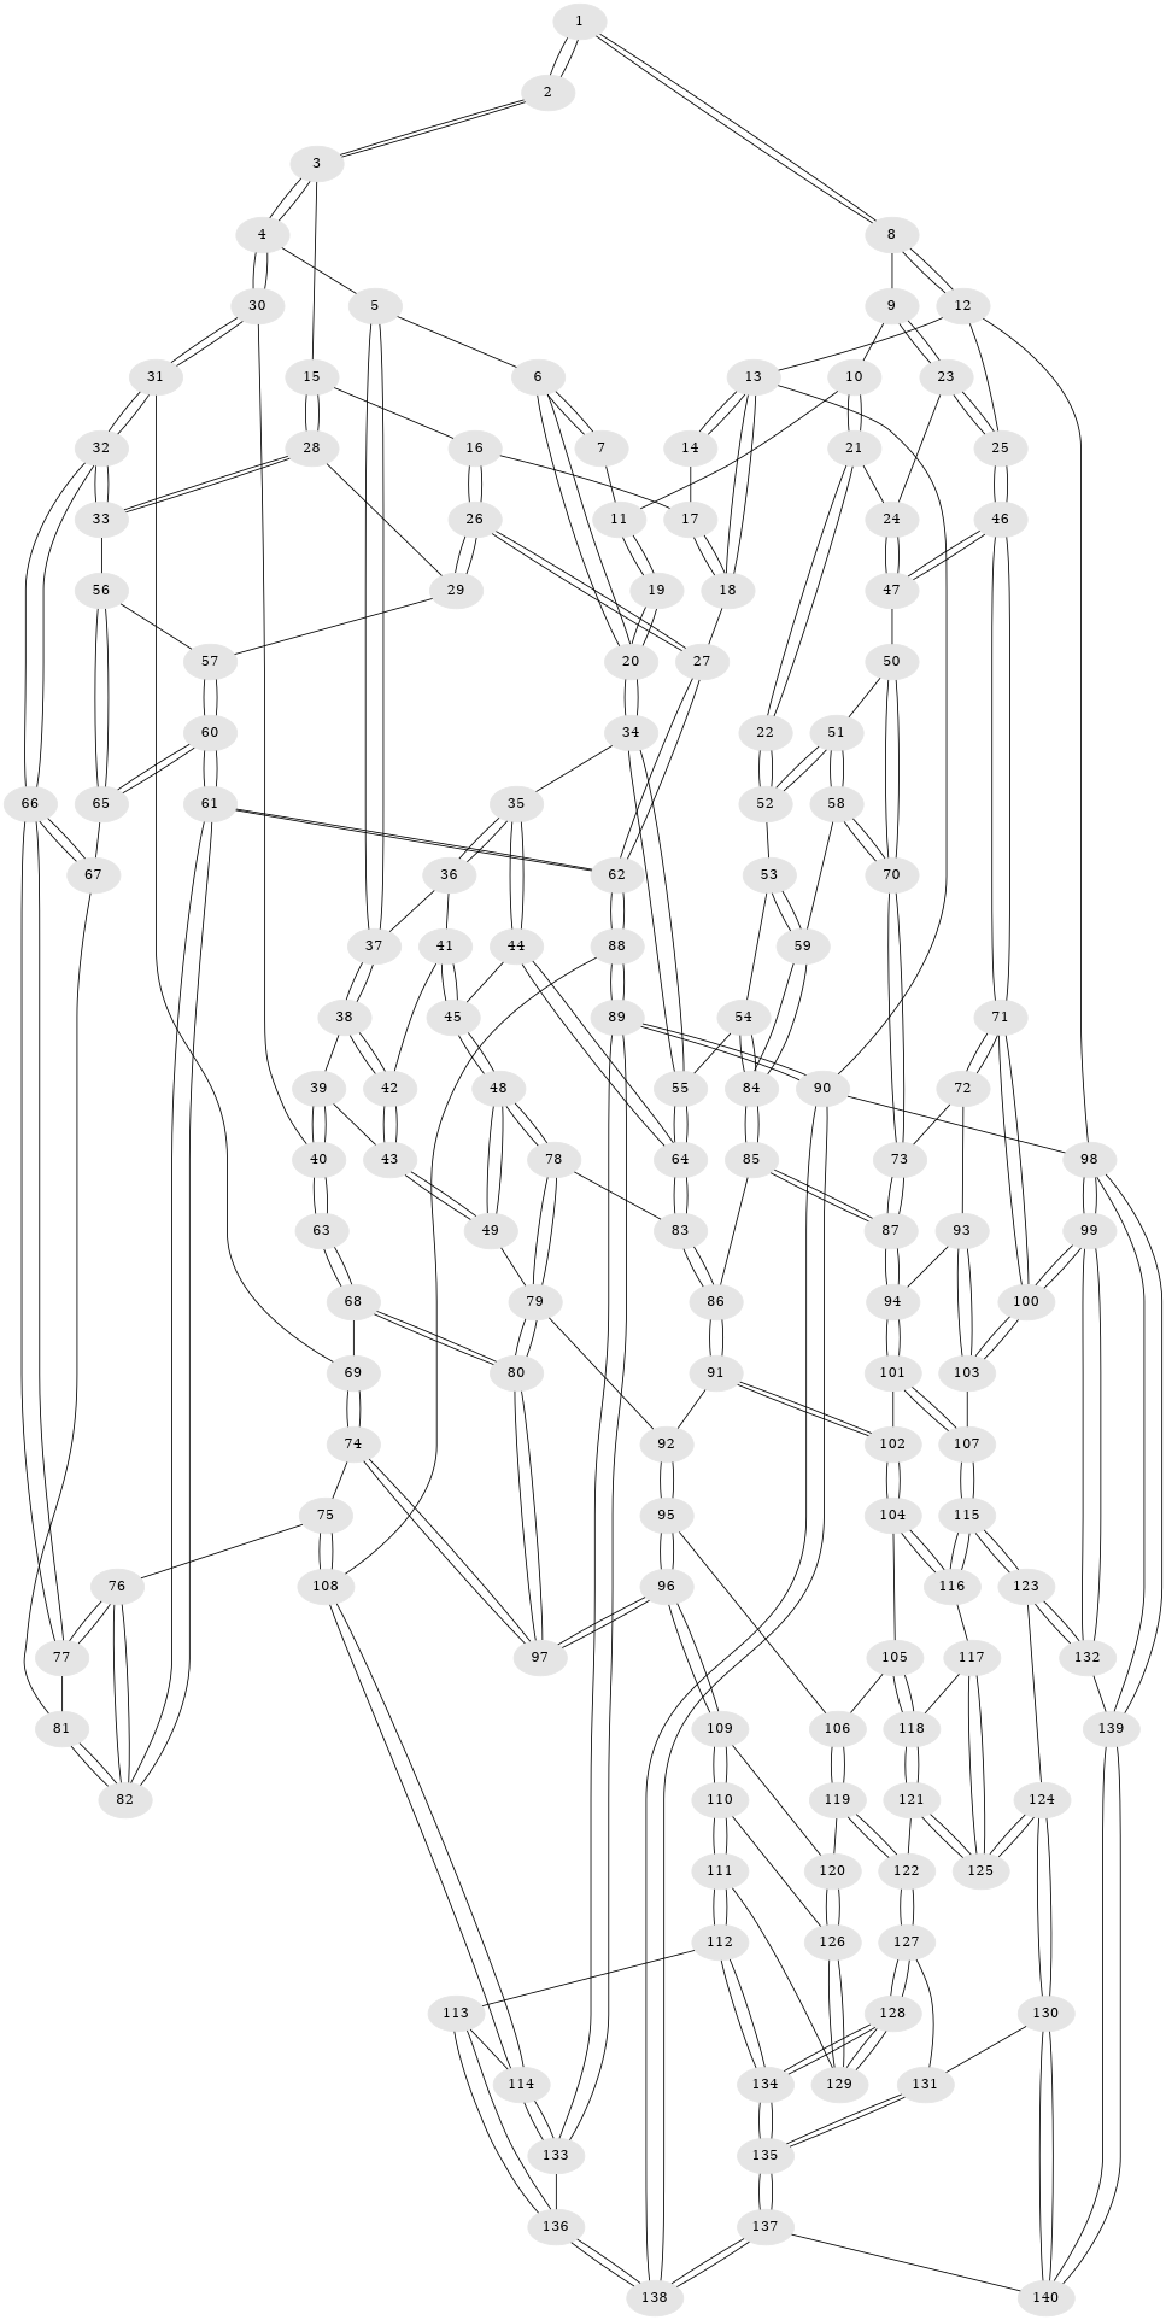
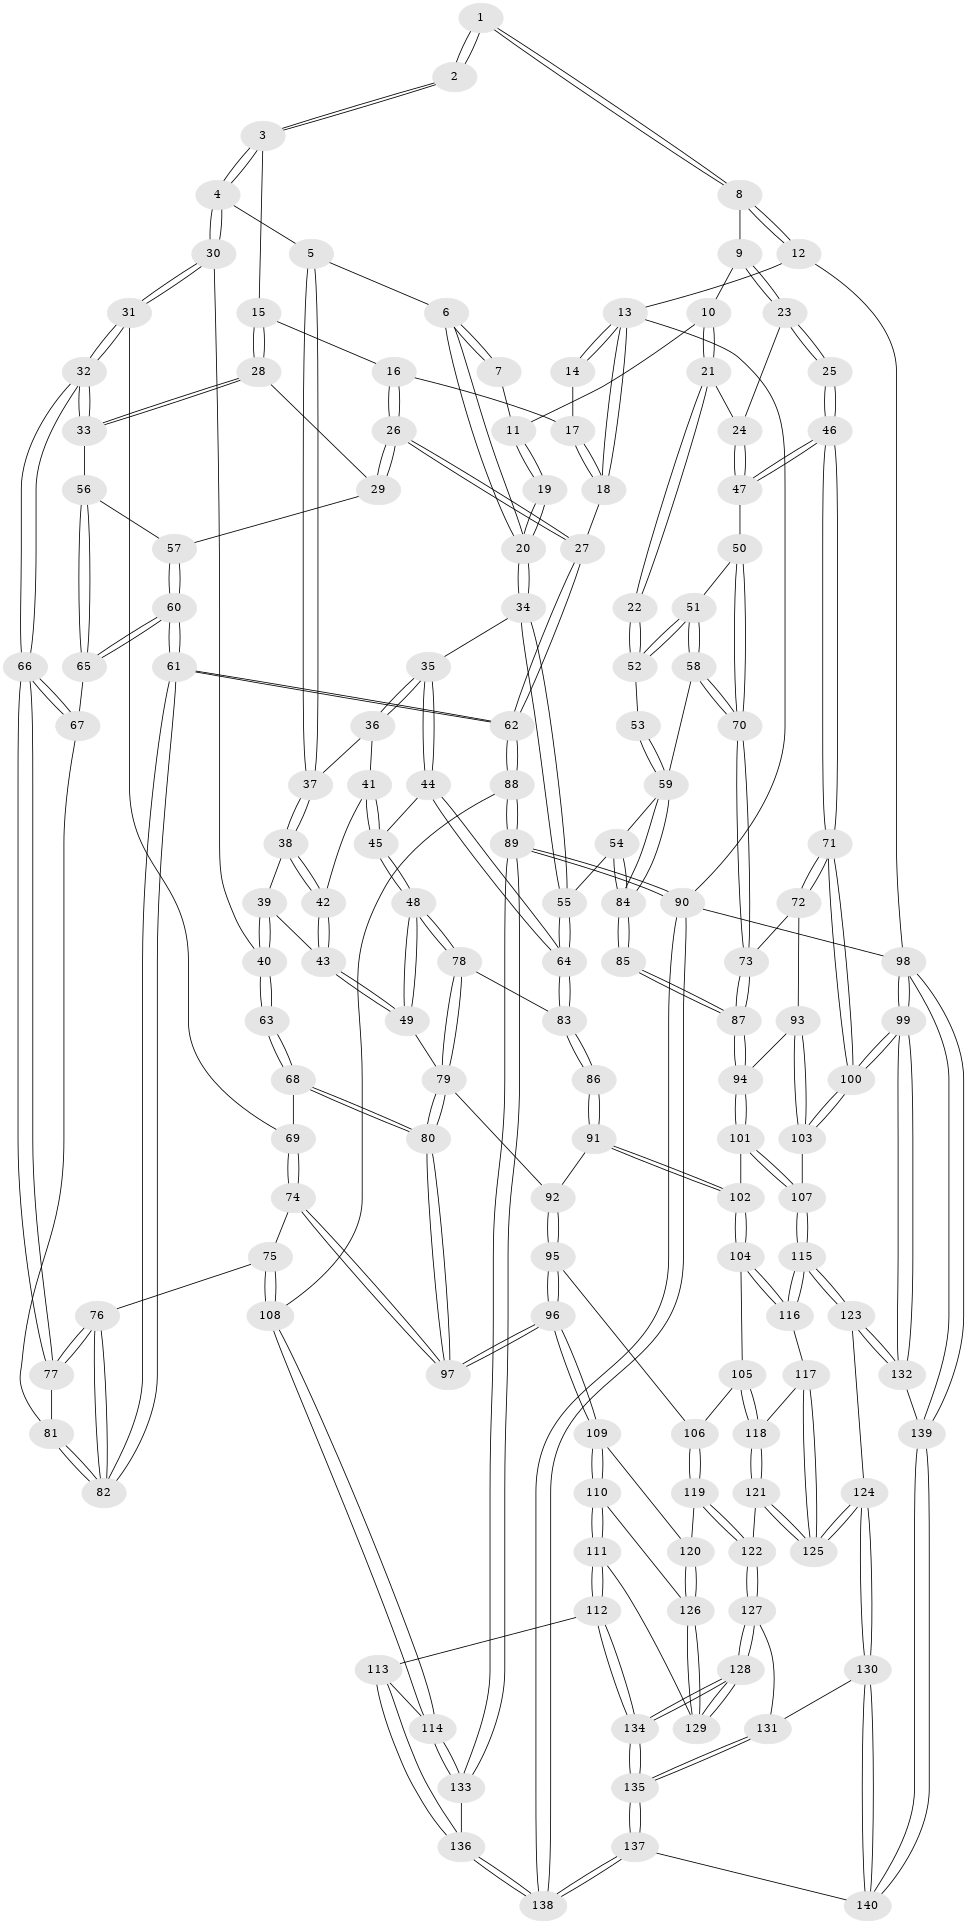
  graph {
    node [color=gray90 style=filled]
    1
    2
    8
    3
    9
    12
    4
    15
    5
    30
    16
    28
    6
    37
    31
    40
    7
    20
    38
    11
    34
    19
    10
    23
    13
    25
    98
    21
    24
    22
    14
    18
    90
    46
    99
    139
    17
    27
    138
    26
    29
    33
    62
    52
    35
    55
    47
    53
    50
    71
    57
    88
    56
    60
    32
    69
    63
    66
    74
    67
    77
    65
    36
    44
    64
    41
    45
    42
    39
    43
    49
    68
    48
    79
    83
    78
    72
    100
    51
    70
    58
    73
    59
    54
    84
    85
    61
    82
    108
    89
    80
    86
    81
    97
    75
    87
    93
    103
    94
    76
    114
    92
    95
    91
    102
    101
    133
    136
    104
    96
    106
    107
    109
    119
    110
    120
    132
    140
    115
    105
    116
    118
    117
    121
    122
    123
    111
    126
    112
    129
    113
    134
    135
    124
    125
    127
    128
    131
    130
    137
    1 -- 2
    1 -- 2
    1 -- 8
    1 -- 8
    2 -- 3
    2 -- 3
    8 -- 9
    8 -- 12
    8 -- 12
    3 -- 4
    3 -- 4
    3 -- 15
    9 -- 10
    9 -- 23
    9 -- 23
    12 -- 13
-   12 -- 25
    12 -- 98
    4 -- 5
    4 -- 30
    4 -- 30
    15 -- 16
    15 -- 28
    15 -- 28
    5 -- 6
    5 -- 37
    5 -- 37
    30 -- 31
    30 -- 31
    30 -- 40
    16 -- 17
    16 -- 26
    16 -- 26
    28 -- 29
    28 -- 33
    28 -- 33
    6 -- 7
    6 -- 7
    6 -- 20
    6 -- 20
    37 -- 38
    37 -- 38
    31 -- 32
    31 -- 32
    31 -- 69
    40 -- 63
    40 -- 63
    7 -- 11
    20 -- 34
    20 -- 34
    38 -- 42
    38 -- 42
    38 -- 39
    11 -- 19
    11 -- 19
    34 -- 35
    34 -- 55
    34 -- 55
    19 -- 20
    19 -- 20
    10 -- 11
    10 -- 21
    10 -- 21
    23 -- 25
    23 -- 25
    23 -- 24
    13 -- 14
    13 -- 14
    13 -- 18
    13 -- 18
    13 -- 90
    25 -- 46
    25 -- 46
    98 -- 99
    98 -- 99
    98 -- 139
    98 -- 139
    21 -- 24
    21 -- 22
    21 -- 22
    24 -- 47
    24 -- 47
    22 -- 52
    22 -- 52
    14 -- 17
    18 -- 27
    90 -- 98
    90 -- 138
    90 -- 138
    46 -- 47
    46 -- 47
    46 -- 71
    46 -- 71
    99 -- 100
    99 -- 100
    99 -- 132
    99 -- 132
    139 -- 140
    139 -- 140
    17 -- 18
    17 -- 18
    27 -- 62
    27 -- 62
    26 -- 27
    26 -- 27
    26 -- 29
    26 -- 29
    29 -- 57
    33 -- 56
    62 -- 88
    62 -- 88
    52 -- 53
    35 -- 36
    35 -- 36
    35 -- 44
    35 -- 44
    55 -- 64
    55 -- 64
    47 -- 50
    53 -- 59
    53 -- 59
-   53 -- 54
+   59 -- 54
    50 -- 51
    50 -- 70
    50 -- 70
    71 -- 72
    71 -- 72
    71 -- 100
    71 -- 100
    57 -- 60
    57 -- 60
    88 -- 108
    88 -- 89
    88 -- 89
    56 -- 57
    56 -- 65
    56 -- 65
    60 -- 65
    60 -- 65
    60 -- 61
    60 -- 61
    32 -- 33
    32 -- 33
    32 -- 66
    32 -- 66
    69 -- 74
    69 -- 74
    63 -- 68
    63 -- 68
    66 -- 67
    66 -- 67
    66 -- 77
    66 -- 77
    74 -- 97
    74 -- 97
    74 -- 75
    67 -- 81
    77 -- 81
    65 -- 67
    36 -- 37
    36 -- 41
    44 -- 64
    44 -- 64
    44 -- 45
    64 -- 83
    64 -- 83
    41 -- 45
    41 -- 45
    41 -- 42
    45 -- 48
    45 -- 48
    42 -- 43
    42 -- 43
    39 -- 40
    39 -- 40
    39 -- 43
    43 -- 49
    43 -- 49
    49 -- 79
    68 -- 69
    68 -- 80
    68 -- 80
    48 -- 49
    48 -- 49
    48 -- 78
    48 -- 78
    79 -- 80
    79 -- 80
    79 -- 92
    83 -- 86
    83 -- 86
    78 -- 79
    78 -- 79
    78 -- 83
    72 -- 73
    72 -- 93
    100 -- 103
    100 -- 103
    51 -- 52
    51 -- 52
    51 -- 58
    51 -- 58
    70 -- 73
    70 -- 73
    58 -- 70
    58 -- 70
    58 -- 59
    73 -- 87
    73 -- 87
    59 -- 84
    59 -- 84
    54 -- 55
    54 -- 84
    54 -- 84
    84 -- 85
    84 -- 85
-   85 -- 86
    85 -- 87
    85 -- 87
    61 -- 62
    61 -- 62
    61 -- 82
    61 -- 82
    108 -- 114
    108 -- 114
    89 -- 90
    89 -- 90
    89 -- 133
    89 -- 133
    80 -- 97
    80 -- 97
    86 -- 91
    86 -- 91
    81 -- 82
    81 -- 82
    75 -- 108
    75 -- 108
    75 -- 76
    87 -- 94
    87 -- 94
    93 -- 103
    93 -- 103
    93 -- 94
    103 -- 107
    94 -- 101
    94 -- 101
    76 -- 77
    76 -- 77
    76 -- 82
    76 -- 82
    114 -- 133
    114 -- 133
    92 -- 95
    92 -- 95
    95 -- 96
    95 -- 96
    95 -- 106
    91 -- 92
    91 -- 102
    91 -- 102
    102 -- 104
    102 -- 104
    101 -- 102
    101 -- 107
    101 -- 107
    133 -- 136
    136 -- 138
    136 -- 138
    104 -- 105
    104 -- 116
    104 -- 116
    96 -- 97
    96 -- 97
    96 -- 109
    96 -- 109
    106 -- 119
    106 -- 119
    107 -- 115
    107 -- 115
    109 -- 110
    109 -- 110
    109 -- 120
    119 -- 120
    119 -- 122
    119 -- 122
    110 -- 111
    110 -- 111
    110 -- 126
    120 -- 126
    120 -- 126
    132 -- 139
    115 -- 116
    115 -- 116
    115 -- 123
    115 -- 123
    105 -- 106
    105 -- 118
    105 -- 118
    116 -- 117
    118 -- 121
    118 -- 121
    117 -- 118
    117 -- 125
    117 -- 125
    121 -- 122
    121 -- 125
    121 -- 125
    122 -- 127
    122 -- 127
    123 -- 132
    123 -- 132
    123 -- 124
    111 -- 112
    111 -- 112
    111 -- 129
    126 -- 129
    126 -- 129
    112 -- 113
    112 -- 134
    112 -- 134
    113 -- 114
    113 -- 136
    113 -- 136
    134 -- 135
    134 -- 135
    135 -- 137
    135 -- 137
    124 -- 125
    124 -- 125
    124 -- 130
    124 -- 130
    127 -- 128
    127 -- 128
    127 -- 131
    128 -- 129
    128 -- 129
    128 -- 134
    128 -- 134
    131 -- 135
    131 -- 135
    130 -- 140
    130 -- 140
    130 -- 131
    137 -- 138
    137 -- 138
    137 -- 140
  }
